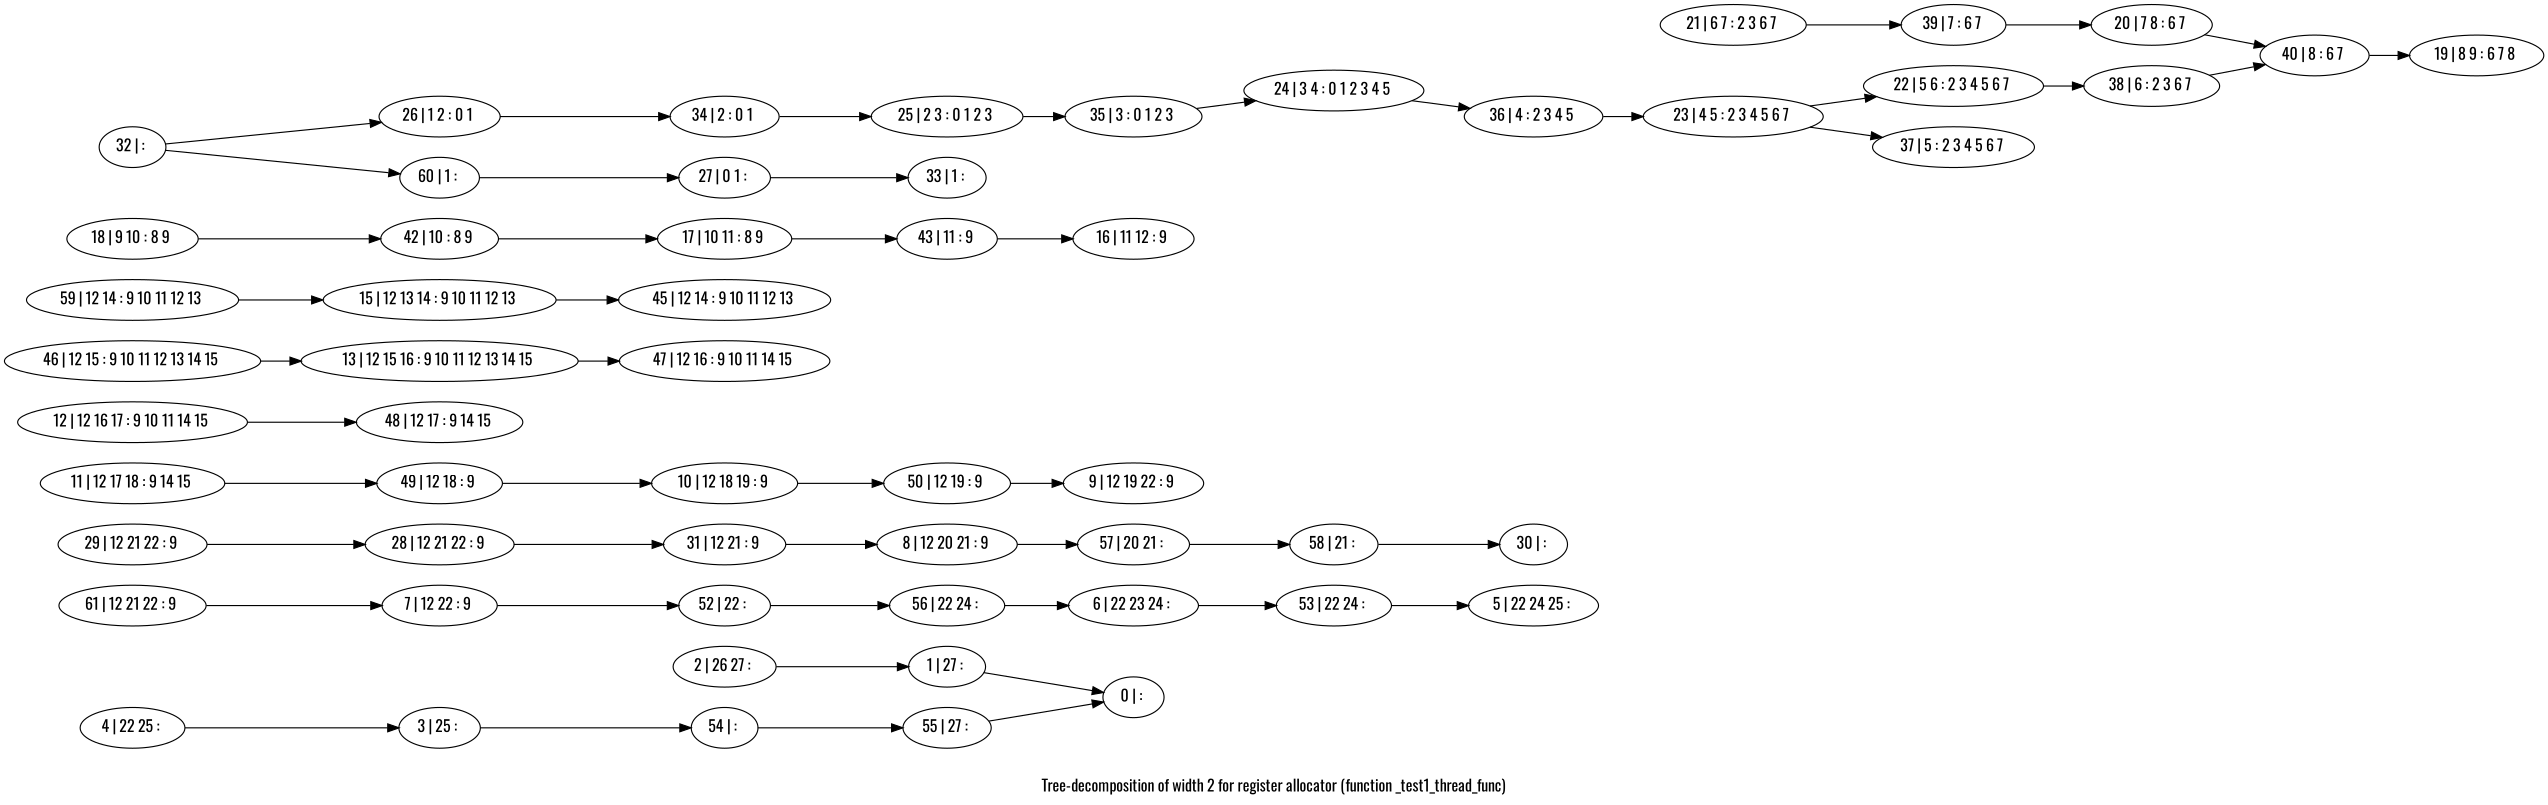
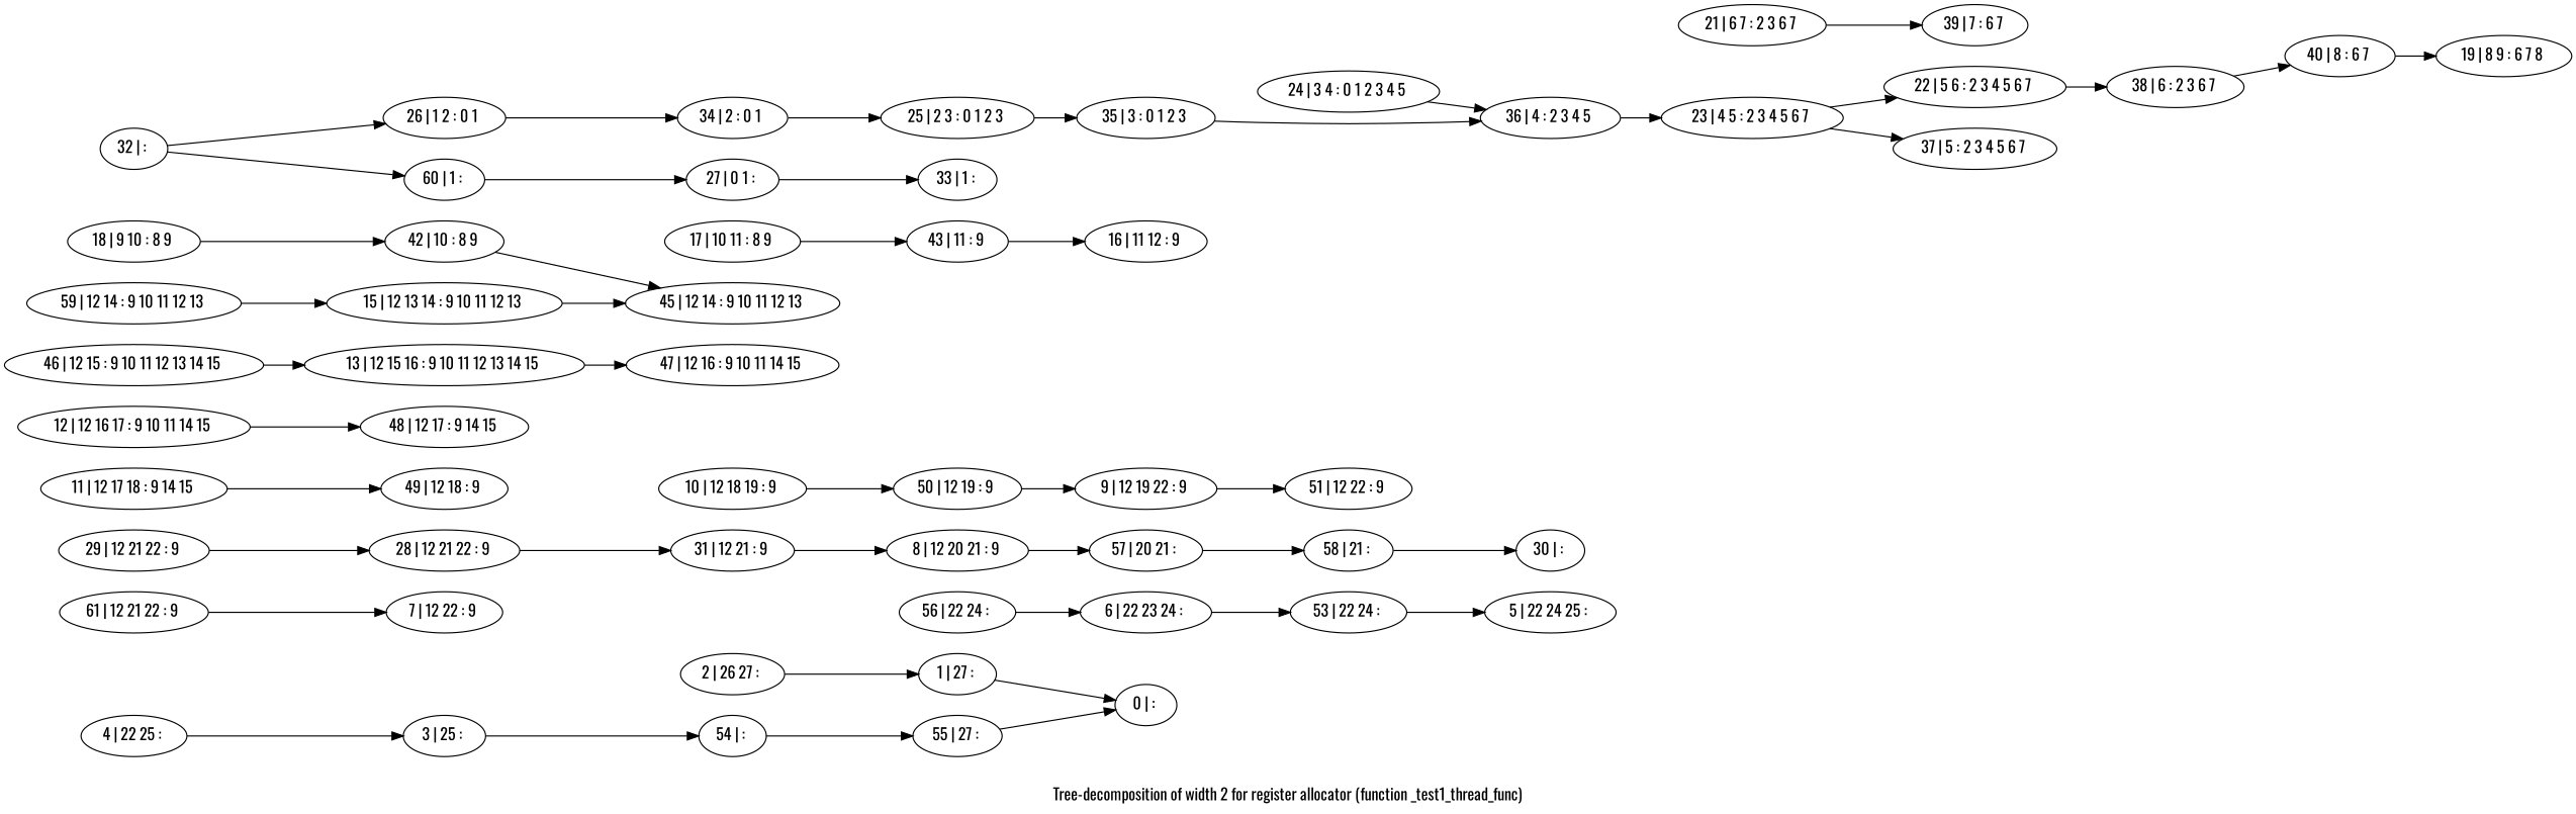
  digraph {
    fontname=Oswald
    label="Tree-decomposition of width 2 for register allocator (function _test1_thread_func)"
    rankdir=LR
    node [fontname=Oswald]
    edge [fontname=Oswald]
    n1 [label="0 | : "]
    n2 [label="1 | 27 : "]
    n3 [label="2 | 26 27 : "]
    n4 [label="3 | 25 : "]
    n5 [label="54 | : "]
    n6 [label="55 | 27 : "]
    n7 [label="4 | 22 25 : "]
    n8 [label="5 | 22 24 25 : "]
    n9 [label="6 | 22 23 24 : "]
    n10 [label="53 | 22 24 : "]
    n11 [label="7 | 12 22 : 9 "]
-   n12 [label="52 | 22 : "]
    n13 [label="56 | 22 24 : "]
    n14 [label="8 | 12 20 21 : 9 "]
    n15 [label="57 | 20 21 : "]
    n16 [label="58 | 21 : "]
    n17 [label="9 | 12 19 22 : 9 "]
+   n18 [label="51 | 12 22 : 9 "]
    n19 [label="10 | 12 18 19 : 9 "]
    n20 [label="50 | 12 19 : 9 "]
    n21 [label="11 | 12 17 18 : 9 14 15 "]
    n22 [label="49 | 12 18 : 9 "]
    n23 [label="12 | 12 16 17 : 9 10 11 14 15 "]
    n24 [label="48 | 12 17 : 9 14 15 "]
    n25 [label="13 | 12 15 16 : 9 10 11 12 13 14 15 "]
    n26 [label="47 | 12 16 : 9 10 11 14 15 "]
    n27 [label="46 | 12 15 : 9 10 11 12 13 14 15 "]
    n28 [label="15 | 12 13 14 : 9 10 11 12 13 "]
    n29 [label="45 | 12 14 : 9 10 11 12 13 "]
    n30 [label="16 | 11 12 : 9 "]
    n31 [label="17 | 10 11 : 8 9 "]
    n32 [label="43 | 11 : 9 "]
    n33 [label="18 | 9 10 : 8 9 "]
    n34 [label="42 | 10 : 8 9 "]
    n35 [label="19 | 8 9 : 6 7 8 "]
-   n36 [label="20 | 7 8 : 6 7 "]
    n37 [label="40 | 8 : 6 7 "]
    n38 [label="21 | 6 7 : 2 3 6 7 "]
    n39 [label="39 | 7 : 6 7 "]
    n40 [label="22 | 5 6 : 2 3 4 5 6 7 "]
    n41 [label="38 | 6 : 2 3 6 7 "]
    n42 [label="23 | 4 5 : 2 3 4 5 6 7 "]
    n43 [label="37 | 5 : 2 3 4 5 6 7 "]
    n44 [label="24 | 3 4 : 0 1 2 3 4 5 "]
    n45 [label="36 | 4 : 2 3 4 5 "]
    n46 [label="25 | 2 3 : 0 1 2 3 "]
    n47 [label="35 | 3 : 0 1 2 3 "]
    n48 [label="26 | 1 2 : 0 1 "]
    n49 [label="34 | 2 : 0 1 "]
    n50 [label="27 | 0 1 : "]
    n51 [label="33 | 1 : "]
    n52 [label="28 | 12 21 22 : 9 "]
    n53 [label="31 | 12 21 : 9 "]
    n54 [label="29 | 12 21 22 : 9 "]
    n55 [label="61 | 12 21 22 : 9 "]
    n56 [label="30 | : "]
    n57 [label="32 | : "]
    n58 [label="60 | 1 : "]
    n59 [label="59 | 12 14 : 9 10 11 12 13 "]
    n2 -> n1
    n3 -> n2
    n4 -> n5
    n5 -> n6
    n6 -> n1
    n7 -> n4
    n9 -> n10
    n10 -> n8
-   n11 -> n12
-   n12 -> n13
    n13 -> n9
    n14 -> n15
    n15 -> n16
    n16 -> n56
+   n17 -> n18
    n19 -> n20
    n20 -> n17
    n21 -> n22
-   n22 -> n19
    n23 -> n24
    n25 -> n26
    n27 -> n25
    n28 -> n29
    n31 -> n32
    n32 -> n30
    n33 -> n34
-   n34 -> n31
-   n36 -> n37
+   n34 -> n29
    n37 -> n35
    n38 -> n39
-   n39 -> n36
    n40 -> n41
    n41 -> n37
    n42 -> n40
    n42 -> n43
    n44 -> n45
    n45 -> n42
    n46 -> n47
-   n47 -> n44
+   n47 -> n45
    n48 -> n49
    n49 -> n46
    n50 -> n51
    n52 -> n53
    n53 -> n14
    n54 -> n52
    n55 -> n11
    n57 -> n48
    n57 -> n58
    n58 -> n50
    n59 -> n28
  }
